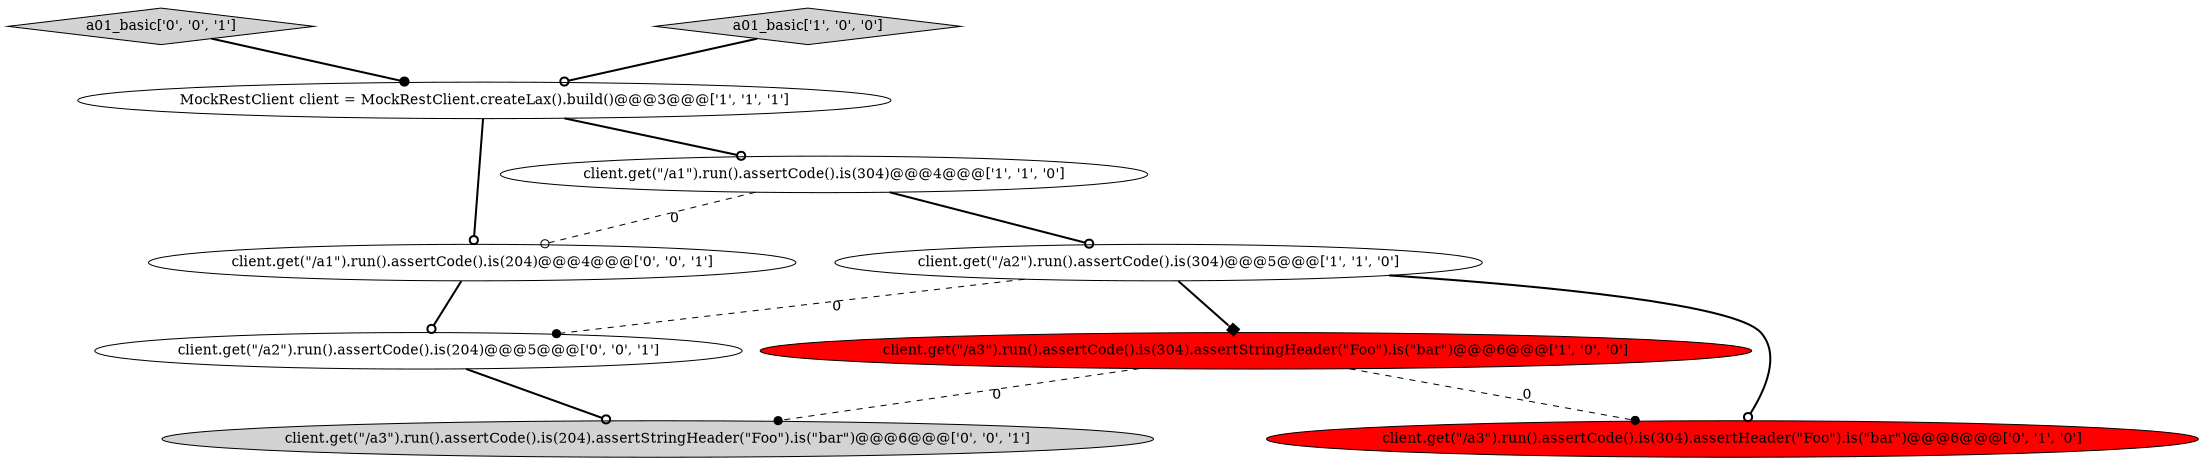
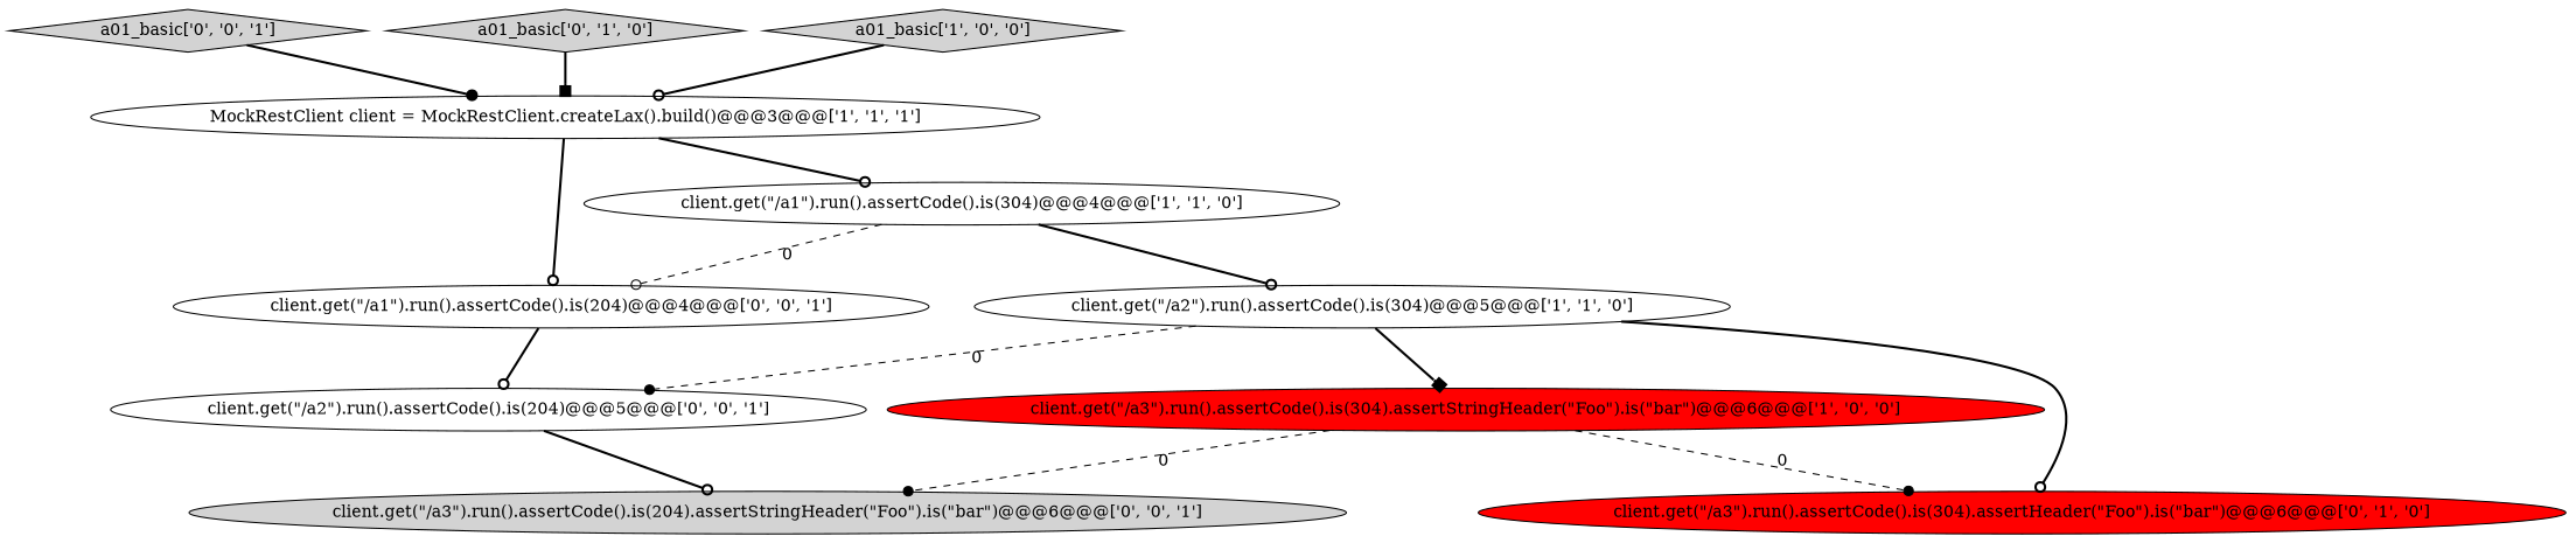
  digraph {
    node [fillcolor=white shape=ellipse style=filled]
    edge [style=bold arrowhead=odot]
    n1 [label="client.get(\"/a1\").run().assertCode().is(204)@@@4@@@['0', '0', '1']"]
    n2 [label="client.get(\"/a2\").run().assertCode().is(204)@@@5@@@['0', '0', '1']"]
    n3 [fillcolor=lightgray label="client.get(\"/a3\").run().assertCode().is(204).assertStringHeader(\"Foo\").is(\"bar\")@@@6@@@['0', '0', '1']"]
    n4 [fillcolor=red label="client.get(\"/a3\").run().assertCode().is(304).assertHeader(\"Foo\").is(\"bar\")@@@6@@@['0', '1', '0']"]
    n5 [label="client.get(\"/a2\").run().assertCode().is(304)@@@5@@@['1', '1', '0']"]
    n6 [fillcolor=red label="client.get(\"/a3\").run().assertCode().is(304).assertStringHeader(\"Foo\").is(\"bar\")@@@6@@@['1', '0', '0']"]
    n7 [fillcolor=lightgray label="a01_basic['0', '0', '1']" shape=diamond]
    n8 [label="MockRestClient client = MockRestClient.createLax().build()@@@3@@@['1', '1', '1']"]
+   n9 [fillcolor=lightgray label="a01_basic['0', '1', '0']" shape=diamond]
    n10 [fillcolor=lightgray label="a01_basic['1', '0', '0']" shape=diamond]
    n11 [label="client.get(\"/a1\").run().assertCode().is(304)@@@4@@@['1', '1', '0']"]
    n1 -> n2
    n2 -> n3
    n5 -> n2 [label=0 style=dashed arrowhead=dot]
    n5 -> n4
    n5 -> n6 [arrowhead=box]
    n6 -> n3 [label=0 style=dashed arrowhead=dot]
    n6 -> n4 [label=0 style=dashed arrowhead=dot]
    n7 -> n8 [arrowhead=dot]
    n8 -> n1
    n8 -> n11
+   n9 -> n8 [arrowhead=box]
    n10 -> n8
    n11 -> n1 [label=0 style=dashed]
    n11 -> n5
  }
